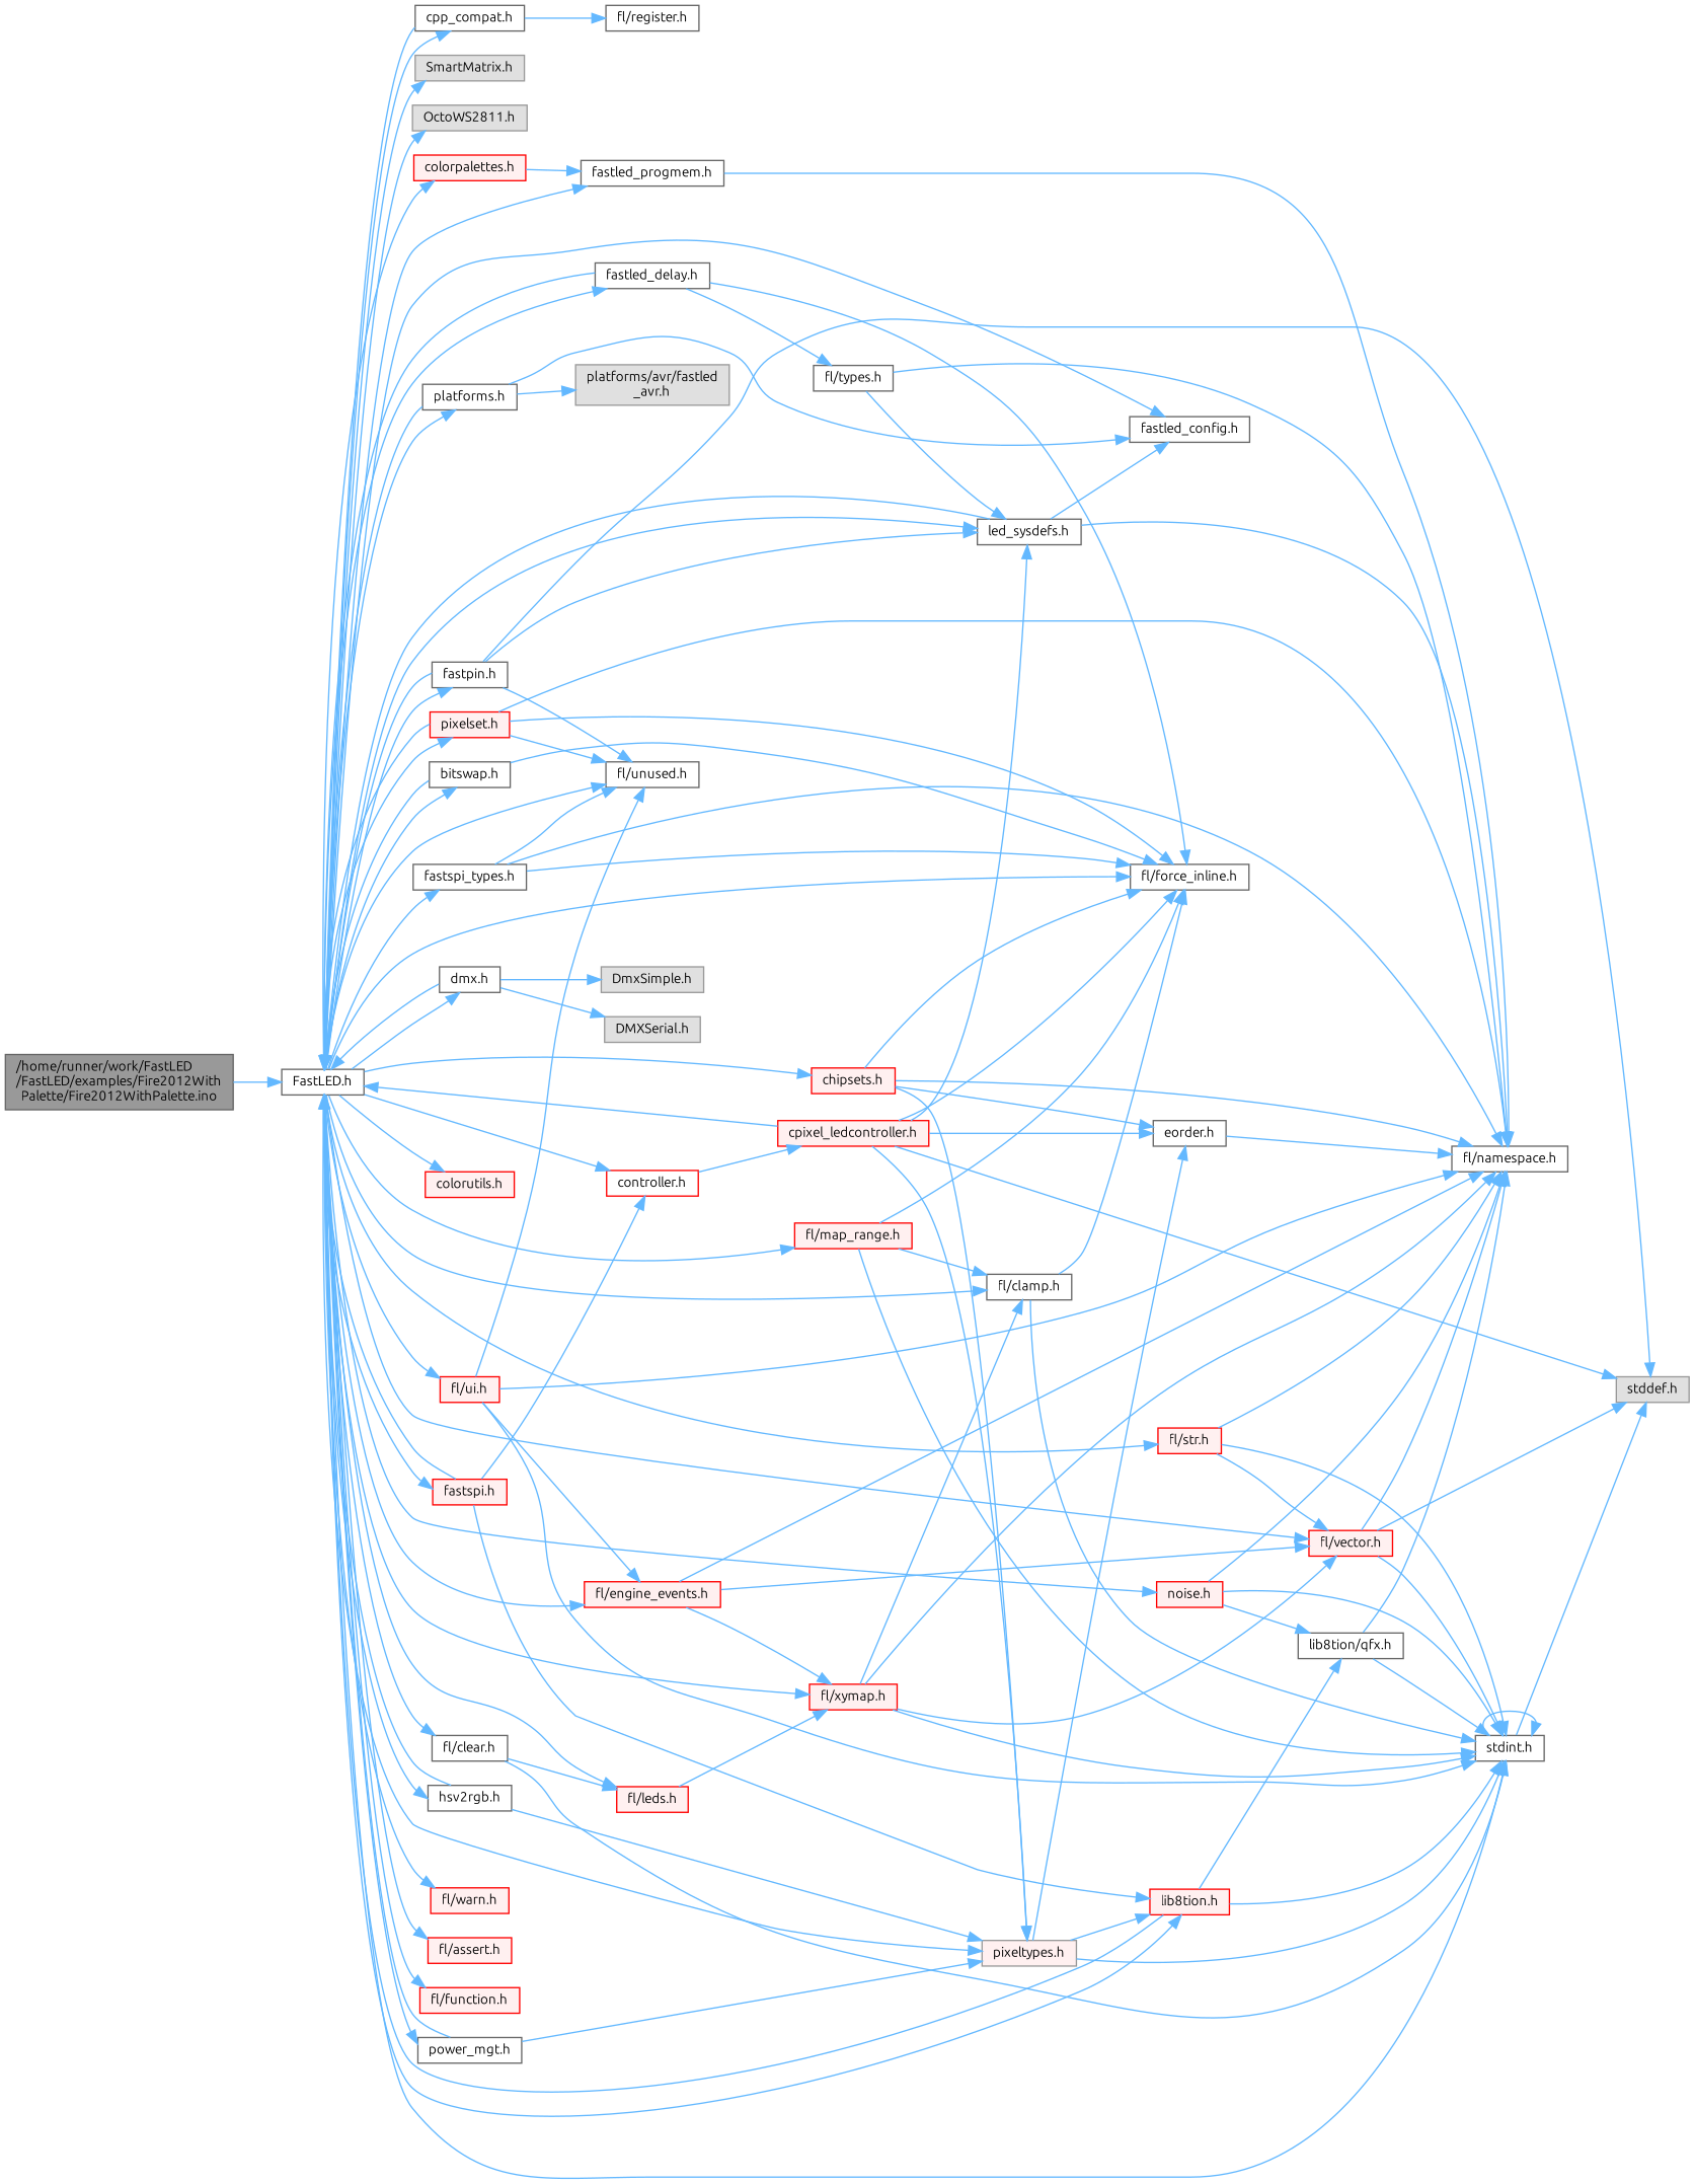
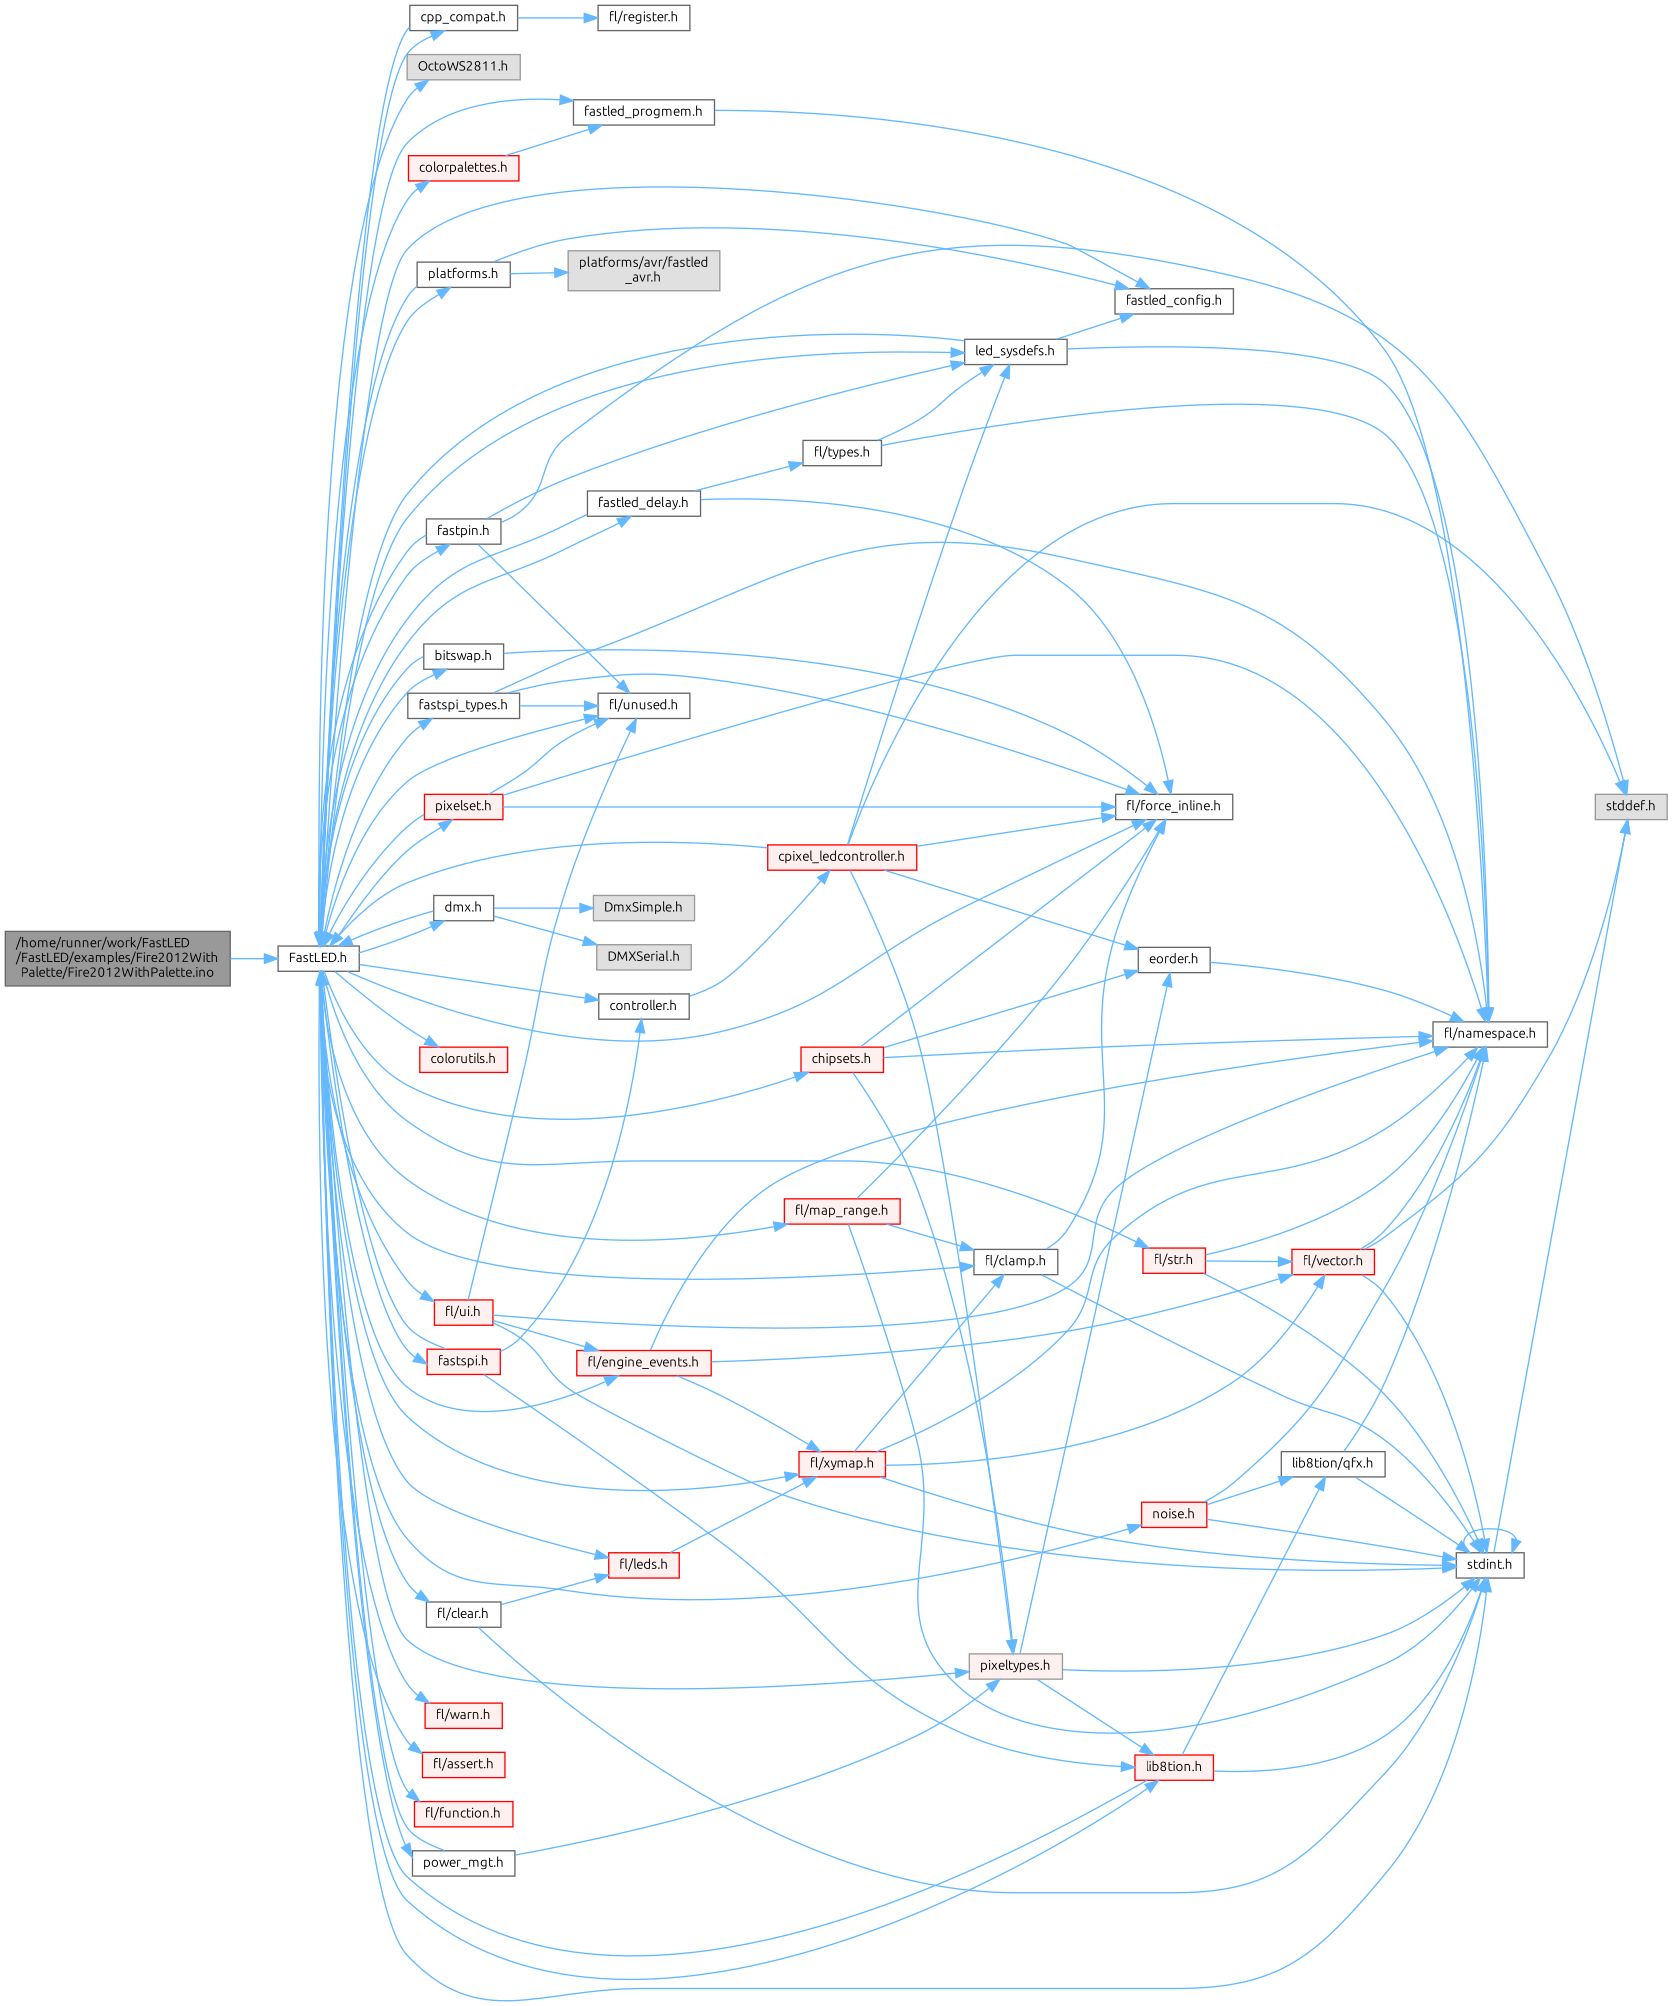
  digraph {
    fontname=Ubuntu
    rankdir=LR
    node [color=grey40 fillcolor=white fontname=Ubuntu fontsize=10 shape=box style=filled]
    edge [color=steelblue1 fontname=Ubuntu fontsize=10 labelfontname=Helvetica labelfontsize=10 style=solid]
    n1 [color=gray40 fillcolor=grey60 fontcolor=black height=0.2 label="/home/runner/work/FastLED\l/FastLED/examples/Fire2012With\lPalette/Fire2012WithPalette.ino" width=0.4]
    n2 [height=0.2 label="FastLED.h" width=0.4]
    n3 [height=0.2 label="stdint.h" width=0.4]
-   n4 [color=grey60 fillcolor="#E0E0E0" height=0.2 label="SmartMatrix.h" width=0.4]
    n5 [color=grey60 fillcolor="#E0E0E0" height=0.2 label="OctoWS2811.h" width=0.4]
    n6 [height=0.2 label="fl/force_inline.h" width=0.4]
    n7 [height=0.2 label="cpp_compat.h" width=0.4]
    n8 [height=0.2 label="fastled_config.h" width=0.4]
    n9 [height=0.2 label="led_sysdefs.h" width=0.4]
    n10 [height=0.2 label="fastled_delay.h" width=0.4]
    n11 [height=0.2 label="bitswap.h" width=0.4]
-   n12 [color=red height=0.2 label="controller.h" width=0.4]
+   n12 [height=0.2 label="controller.h" width=0.4]
    n13 [color=grey60 fillcolor="#FFF0F0" height=0.2 label="pixeltypes.h" width=0.4]
    n14 [color=red fillcolor="#FFF0F0" height=0.2 label="lib8tion.h" width=0.4]
    n15 [height=0.2 label="fastpin.h" width=0.4]
    n16 [height=0.2 label="fl/unused.h" width=0.4]
    n17 [height=0.2 label="fastspi_types.h" width=0.4]
    n18 [height=0.2 label="dmx.h" width=0.4]
    n19 [height=0.2 label="platforms.h" width=0.4]
    n20 [height=0.2 label="fastled_progmem.h" width=0.4]
-   n21 [height=0.2 label="hsv2rgb.h" width=0.4]
    n22 [color=red fillcolor="#FFF0F0" height=0.2 label="colorutils.h" width=0.4]
    n23 [color=red fillcolor="#FFF0F0" height=0.2 label="pixelset.h" width=0.4]
    n24 [color=red fillcolor="#FFF0F0" height=0.2 label="colorpalettes.h" width=0.4]
    n25 [color=red fillcolor="#FFF0F0" height=0.2 label="noise.h" width=0.4]
    n26 [height=0.2 label="power_mgt.h" width=0.4]
    n27 [color=red fillcolor="#FFF0F0" height=0.2 label="fastspi.h" width=0.4]
    n28 [color=red fillcolor="#FFF0F0" height=0.2 label="chipsets.h" width=0.4]
    n29 [color=red fillcolor="#FFF0F0" height=0.2 label="fl/engine_events.h" width=0.4]
    n30 [color=red fillcolor="#FFF0F0" height=0.2 label="fl/vector.h" width=0.4]
    n31 [color=red fillcolor="#FFF0F0" height=0.2 label="fl/xymap.h" width=0.4]
    n32 [height=0.2 label="fl/clamp.h" width=0.4]
    n33 [color=red fillcolor="#FFF0F0" height=0.2 label="fl/leds.h" width=0.4]
    n34 [color=red fillcolor="#FFF0F0" height=0.2 label="fl/str.h" width=0.4]
    n35 [color=red fillcolor="#FFF0F0" height=0.2 label="fl/map_range.h" width=0.4]
    n36 [color=red fillcolor="#FFF0F0" height=0.2 label="fl/warn.h" width=0.4]
    n37 [color=red fillcolor="#FFF0F0" height=0.2 label="fl/assert.h" width=0.4]
    n38 [color=red fillcolor="#FFF0F0" height=0.2 label="fl/function.h" width=0.4]
    n39 [height=0.2 label="fl/clear.h" width=0.4]
    n40 [color=red fillcolor="#FFF0F0" height=0.2 label="fl/ui.h" width=0.4]
    n41 [color=grey60 fillcolor="#E0E0E0" height=0.2 label="stddef.h" width=0.4]
    n42 [height=0.2 label="fl/register.h" width=0.4]
    n43 [height=0.2 label="fl/namespace.h" width=0.4]
    n44 [height=0.2 label="fl/types.h" width=0.4]
    n45 [color=red fillcolor="#FFF0F0" height=0.2 label="cpixel_ledcontroller.h" width=0.4]
    n46 [height=0.2 label="eorder.h" width=0.4]
    n47 [height=0.2 label="lib8tion/qfx.h" width=0.4]
    n48 [color=grey60 fillcolor="#E0E0E0" height=0.2 label="DmxSimple.h" width=0.4]
    n49 [color=grey60 fillcolor="#E0E0E0" height=0.2 label="DMXSerial.h" width=0.4]
    n50 [color=grey60 fillcolor="#E0E0E0" height=0.2 label="platforms/avr/fastled\l_avr.h" width=0.4]
    n1 -> n2
    n2 -> n3
-   n2 -> n4
    n2 -> n5
    n2 -> n6
    n2 -> n7
    n2 -> n8
    n2 -> n9
    n2 -> n10
    n2 -> n11
    n2 -> n12
    n2 -> n13
    n2 -> n14
    n2 -> n15
    n2 -> n16
    n2 -> n17
    n2 -> n18
    n2 -> n19
    n2 -> n20
-   n2 -> n21
    n2 -> n22
    n2 -> n23
    n2 -> n24
    n2 -> n25
    n2 -> n26
    n2 -> n27
    n2 -> n28
    n2 -> n29
-   n2 -> n30
    n2 -> n31
    n2 -> n32
    n2 -> n33
    n2 -> n34
    n2 -> n35
    n2 -> n36
    n2 -> n37
    n2 -> n38
    n2 -> n39
    n2 -> n40
    n3 -> n3
    n3 -> n41
    n7 -> n2
    n7 -> n42
    n9 -> n2
    n9 -> n8
    n9 -> n43
    n10 -> n2
    n10 -> n6
    n10 -> n44
    n11 -> n2
    n11 -> n6
    n12 -> n45
    n13 -> n3
    n13 -> n14
    n13 -> n46
    n14 -> n2
    n14 -> n3
    n14 -> n47
    n15 -> n2
    n15 -> n9
    n15 -> n16
    n15 -> n41
    n17 -> n6
    n17 -> n16
    n17 -> n43
    n18 -> n2
    n18 -> n48
    n18 -> n49
    n19 -> n2
    n19 -> n8
    n19 -> n50
    n20 -> n43
-   n21 -> n2
-   n21 -> n13
    n23 -> n2
    n23 -> n6
    n23 -> n16
    n23 -> n43
    n24 -> n20
    n25 -> n3
    n25 -> n43
    n25 -> n47
    n26 -> n2
    n26 -> n13
    n27 -> n2
    n27 -> n12
    n27 -> n14
    n28 -> n6
    n28 -> n13
    n28 -> n43
    n28 -> n46
    n29 -> n30
    n29 -> n31
    n29 -> n43
    n30 -> n3
    n30 -> n41
    n30 -> n43
    n31 -> n3
    n31 -> n30
    n31 -> n32
    n31 -> n43
    n32 -> n3
    n32 -> n6
    n33 -> n31
    n34 -> n3
    n34 -> n30
    n34 -> n43
    n35 -> n3
    n35 -> n6
    n35 -> n32
    n39 -> n3
    n39 -> n33
    n40 -> n3
    n40 -> n16
    n40 -> n29
    n40 -> n43
    n44 -> n9
    n44 -> n43
    n45 -> n2
    n45 -> n6
    n45 -> n9
    n45 -> n13
    n45 -> n41
    n45 -> n46
    n46 -> n43
    n47 -> n3
    n47 -> n43
  }
